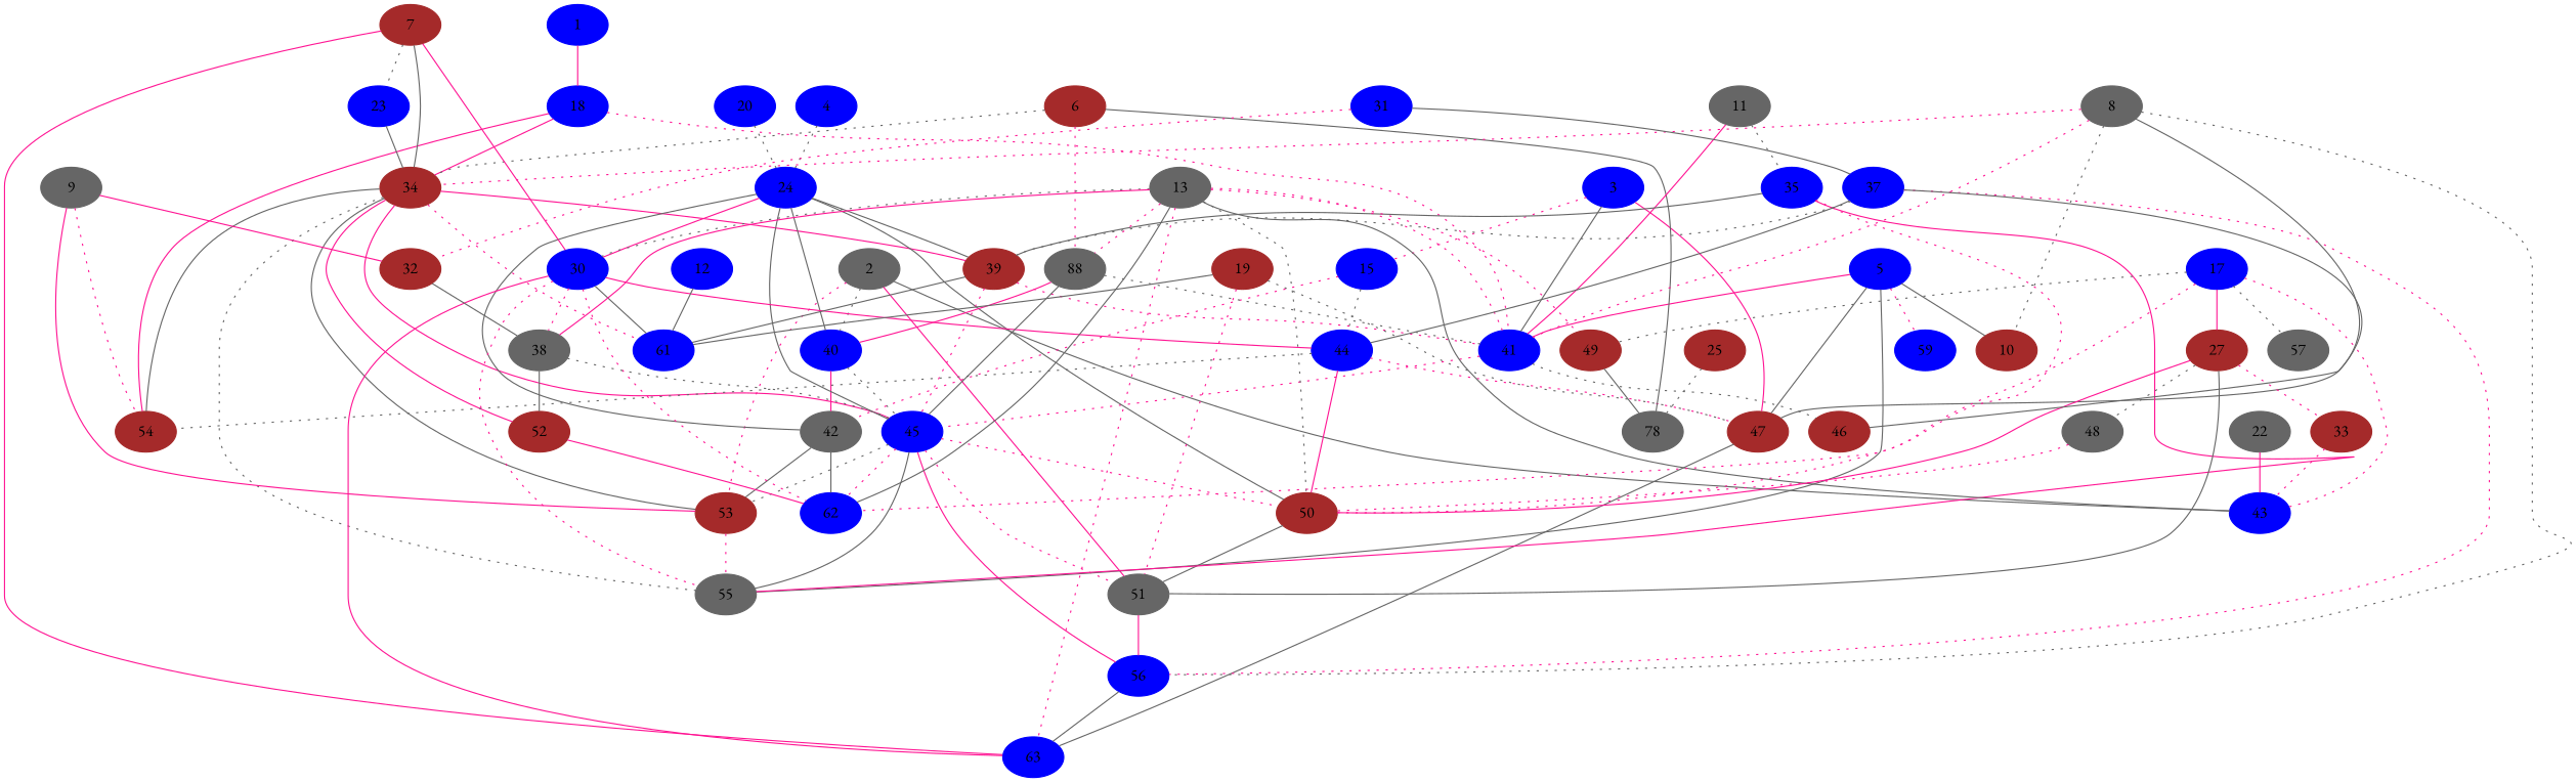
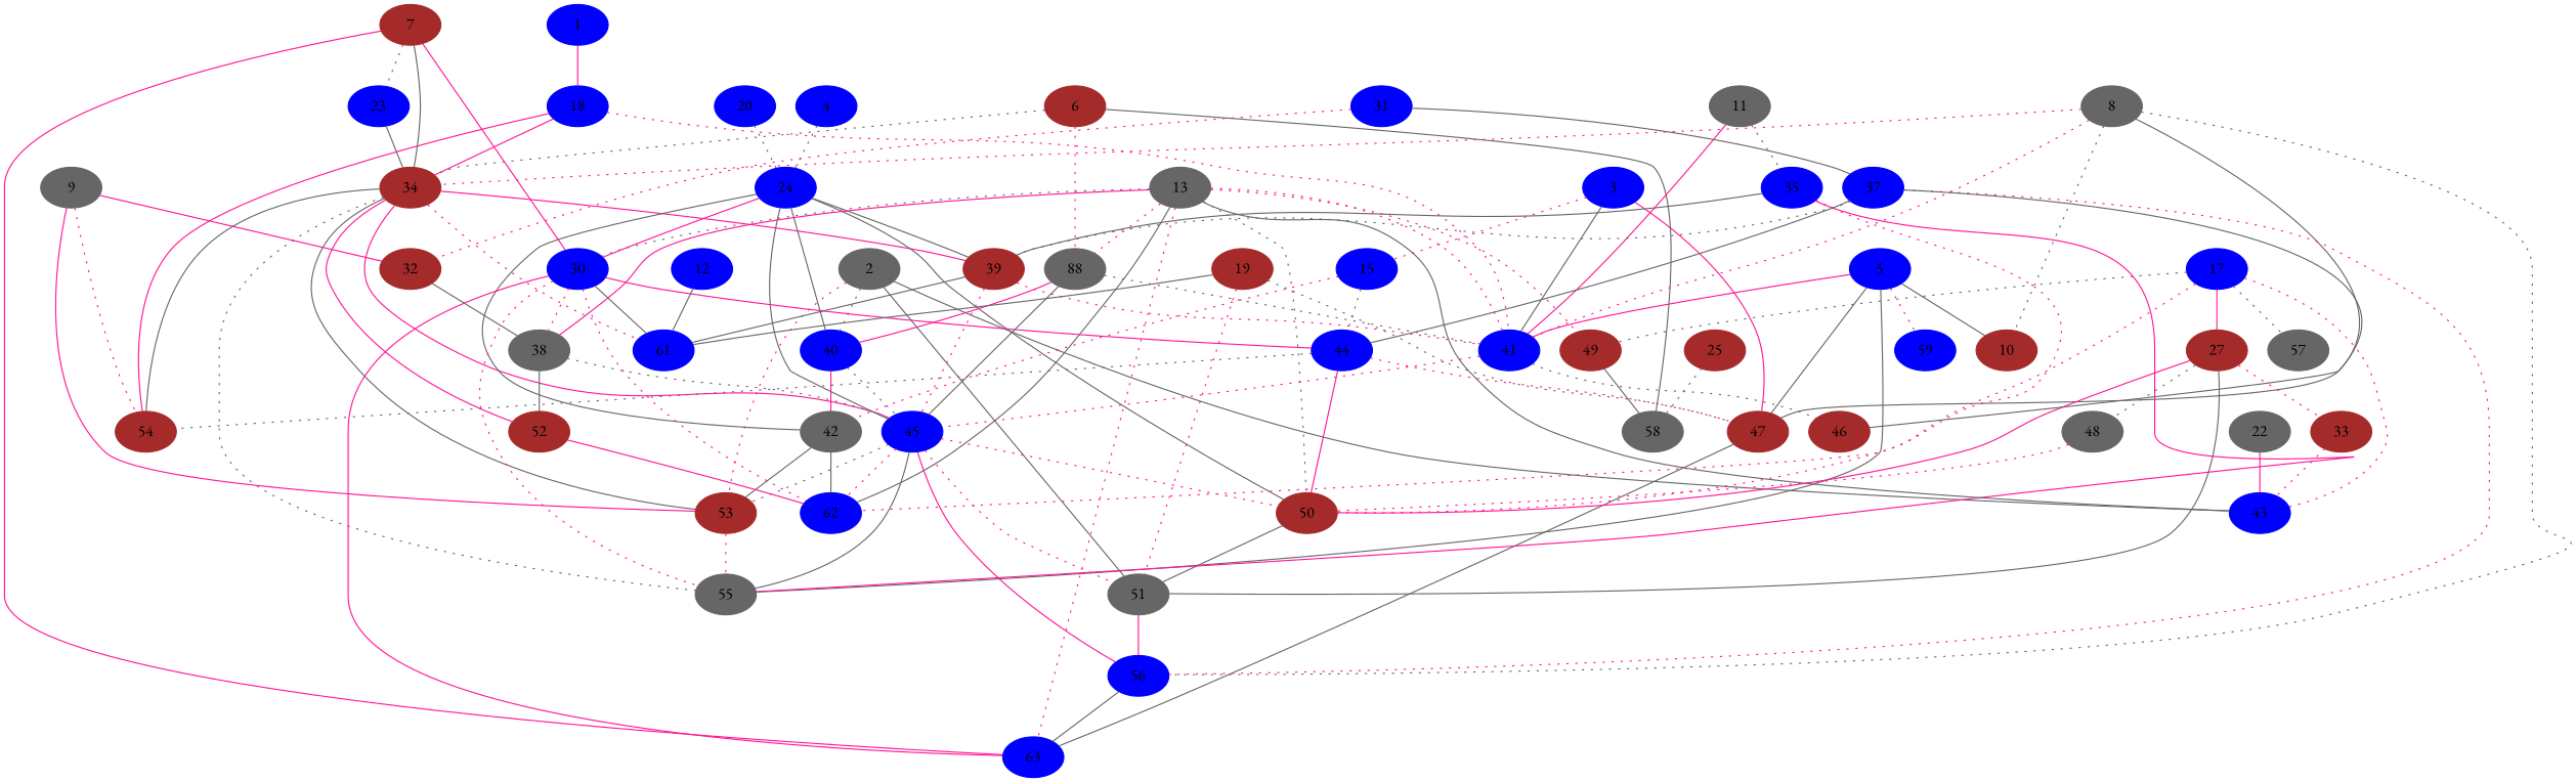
  graph {
    fontname="EB Garamond"
    node [color=blue fontname="EB Garamond" style=filled]
    edge [color=deeppink fontname="EB Garamond" style=solid weight=1.0]
    1
    18
    41
    34 [color=brown]
    54 [color=brown]
    2 [color=gray40]
    40
    43
    51 [color=gray40]
    53 [color=brown]
    42 [color=gray40]
    45
    56
    55 [color=gray40]
    3
    15
    47 [color=brown]
    44
    46 [color=brown]
    63
    4
    24
    30
    50 [color=brown]
    39 [color=brown]
    5
    10 [color=brown]
    59
    6 [color=brown]
    n30 [color=gray40 label=88]
-   58 [color=gray40 label=78]
+   58 [color=gray40]
    61
    52 [color=brown]
    7 [color=brown]
    23
    38 [color=gray40]
    62
    8 [color=gray40]
    9 [color=gray40]
    32 [color=brown]
    11 [color=gray40]
    35
    12
    13 [color=gray40]
    49 [color=brown]
    17
    27 [color=brown]
    57 [color=gray40]
    33 [color=brown]
    48 [color=gray40]
    19 [color=brown]
    20
    22 [color=gray40]
    25 [color=brown]
    31
    37
    1 -- 18
    18 -- 41 [style=dotted]
    18 -- 34
    18 -- 54
    41 -- 45 [style=dotted]
    41 -- 46 [color=gray40 style=dotted]
    34 -- 54 [color=gray40]
    34 -- 53 [color=gray40]
    34 -- 45
    34 -- 55 [color=gray40 style=dotted]
    34 -- 39
    34 -- 61 [style=dotted weight=2.0]
    34 -- 52
    2 -- 40 [color=gray40 style=dotted]
    2 -- 43 [color=gray40]
-   2 -- 51
+   2 -- 51 [color=gray40]
    2 -- 53 [style=dotted]
    40 -- 42
    40 -- 45 [color=gray40 style=dotted]
    51 -- 56
    53 -- 55 [style=dotted]
    42 -- 53 [color=gray40]
    42 -- 62 [color=gray40]
    45 -- 51 [style=dotted]
    45 -- 53 [color=gray40 style=dotted]
    45 -- 56
    45 -- 55 [color=gray40]
    45 -- 50 [style=dotted]
    45 -- 62 [style=dotted]
    56 -- 63 [color=gray40]
    3 -- 41 [color=gray40]
    3 -- 15 [style=dotted]
    3 -- 47 [weight=2.0]
    15 -- 42 [style=dotted]
    15 -- 44 [color=gray40 style=dotted]
    47 -- 63 [color=gray40]
    44 -- 54 [color=gray40 style=dotted]
    44 -- 47 [style=dotted weight=2.0]
    44 -- 50
    4 -- 24 [color=gray40 style=dotted]
    24 -- 40 [color=gray40]
    24 -- 42 [color=gray40]
    24 -- 45 [color=gray40 weight=2.0]
    24 -- 30
    24 -- 50 [color=gray40 weight=2.0]
    24 -- 39 [color=gray40]
    30 -- 55 [style=dotted weight=2.0]
    30 -- 44
    30 -- 63
    30 -- 61 [color=gray40]
    30 -- 38 [style=dotted]
    30 -- 62 [style=dotted]
    50 -- 51 [color=gray40]
    39 -- 41 [style=dotted]
    39 -- 45 [style=dotted weight=2.0]
    39 -- 61 [color=gray40 weight=2.0]
    5 -- 41
    5 -- 55 [color=gray40]
    5 -- 47 [color=gray40]
    5 -- 10 [color=gray40]
    5 -- 59 [style=dotted]
    6 -- 34 [color=gray40 style=dotted]
    6 -- n30 [style=dotted]
    6 -- 58 [color=gray40]
    n30 -- 41 [color=gray40 style=dotted]
    n30 -- 40
    n30 -- 45 [color=gray40]
    52 -- 62
    7 -- 34 [color=gray40]
    7 -- 63
    7 -- 30
    7 -- 23 [color=gray40 style=dotted]
    23 -- 34 [color=gray40]
    38 -- 45 [color=gray40 style=dotted]
    38 -- 52 [color=gray40]
    8 -- 41 [style=dotted]
    8 -- 34 [style=dotted]
    8 -- 56 [color=gray40 style=dotted]
    8 -- 47 [color=gray40]
    8 -- 10 [color=gray40 style=dotted]
    9 -- 54 [style=dotted]
    9 -- 53
    9 -- 32
    32 -- 38 [color=gray40]
    11 -- 41
    11 -- 35 [color=gray40 style=dotted]
    35 -- 55
    35 -- 50 [style=dotted]
    35 -- 39 [color=gray40]
    12 -- 61 [color=gray40]
    13 -- 41 [style=dotted]
    13 -- 43 [color=gray40]
    13 -- 63 [style=dotted]
    13 -- 30 [color=gray40 style=dotted]
    13 -- 50 [color=gray40 style=dotted]
    13 -- n30 [style=dotted]
    13 -- 38
    13 -- 62 [color=gray40]
    13 -- 49 [style=dotted]
    49 -- 58 [color=gray40]
    17 -- 43 [style=dotted]
    17 -- 62 [style=dotted]
    17 -- 49 [color=gray40 style=dotted]
    17 -- 27
    17 -- 57 [color=gray40 style=dotted]
    27 -- 51 [color=gray40]
    27 -- 50 [weight=2.0]
    27 -- 33 [style=dotted]
    27 -- 48 [color=gray40 style=dotted]
    33 -- 43 [style=dotted]
    48 -- 50 [style=dotted]
    19 -- 51 [style=dotted]
    19 -- 47 [color=gray40 style=dotted]
    19 -- 61 [color=gray40]
    20 -- 24 [color=gray40 style=dotted]
    22 -- 43
    25 -- 58 [color=gray40 style=dotted]
    31 -- 32 [style=dotted]
    31 -- 37 [color=gray40]
    37 -- 56 [style=dotted]
    37 -- 44 [color=gray40]
    37 -- 46 [color=gray40]
    37 -- 39 [color=gray40 style=dotted]
  }
